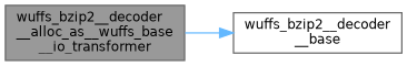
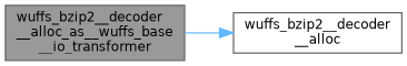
  digraph {
    rankdir=LR
    node [fontname=Helvetica fontsize=10 shape=box style=filled]
    n1 [color=gray40 fillcolor=grey60 fontcolor=black height=0.2 label="wuffs_bzip2__decoder\l__alloc_as__wuffs_base\l__io_transformer" width=0.4]
-   n2 [color=grey40 fillcolor=white height=0.2 label="wuffs_bzip2__decoder\l__base" width=0.4]
+   n2 [color=grey40 fillcolor=white height=0.2 label="wuffs_bzip2__decoder\l__alloc" width=0.4]
    n1 -> n2 [color=steelblue1 fontname=Helvetica fontsize=10 labelfontname=Helvetica labelfontsize=10 style=solid]
  }
